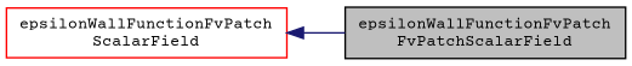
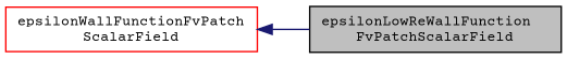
  digraph {
    rankdir=LR
    fontname="Courier Prime"
    node [fontname="Courier Prime" fontsize=10 shape=record]
-   n1 [color=black fillcolor=grey75 fontcolor=black height=0.2 label="epsilonWallFunctionFvPatch\lFvPatchScalarField" style=filled width=0.4]
+   n1 [color=black fillcolor=grey75 fontcolor=black height=0.2 label="epsilonLowReWallFunction\lFvPatchScalarField" style=filled width=0.4]
    n2 [color=red height=0.2 label="epsilonWallFunctionFvPatch\lScalarField" width=0.4]
    n2 -> n1 [color=midnightblue dir=back fontname="Courier Prime" fontsize=10 labelfontname=Helvetica labelfontsize=10 style=solid]
  }
